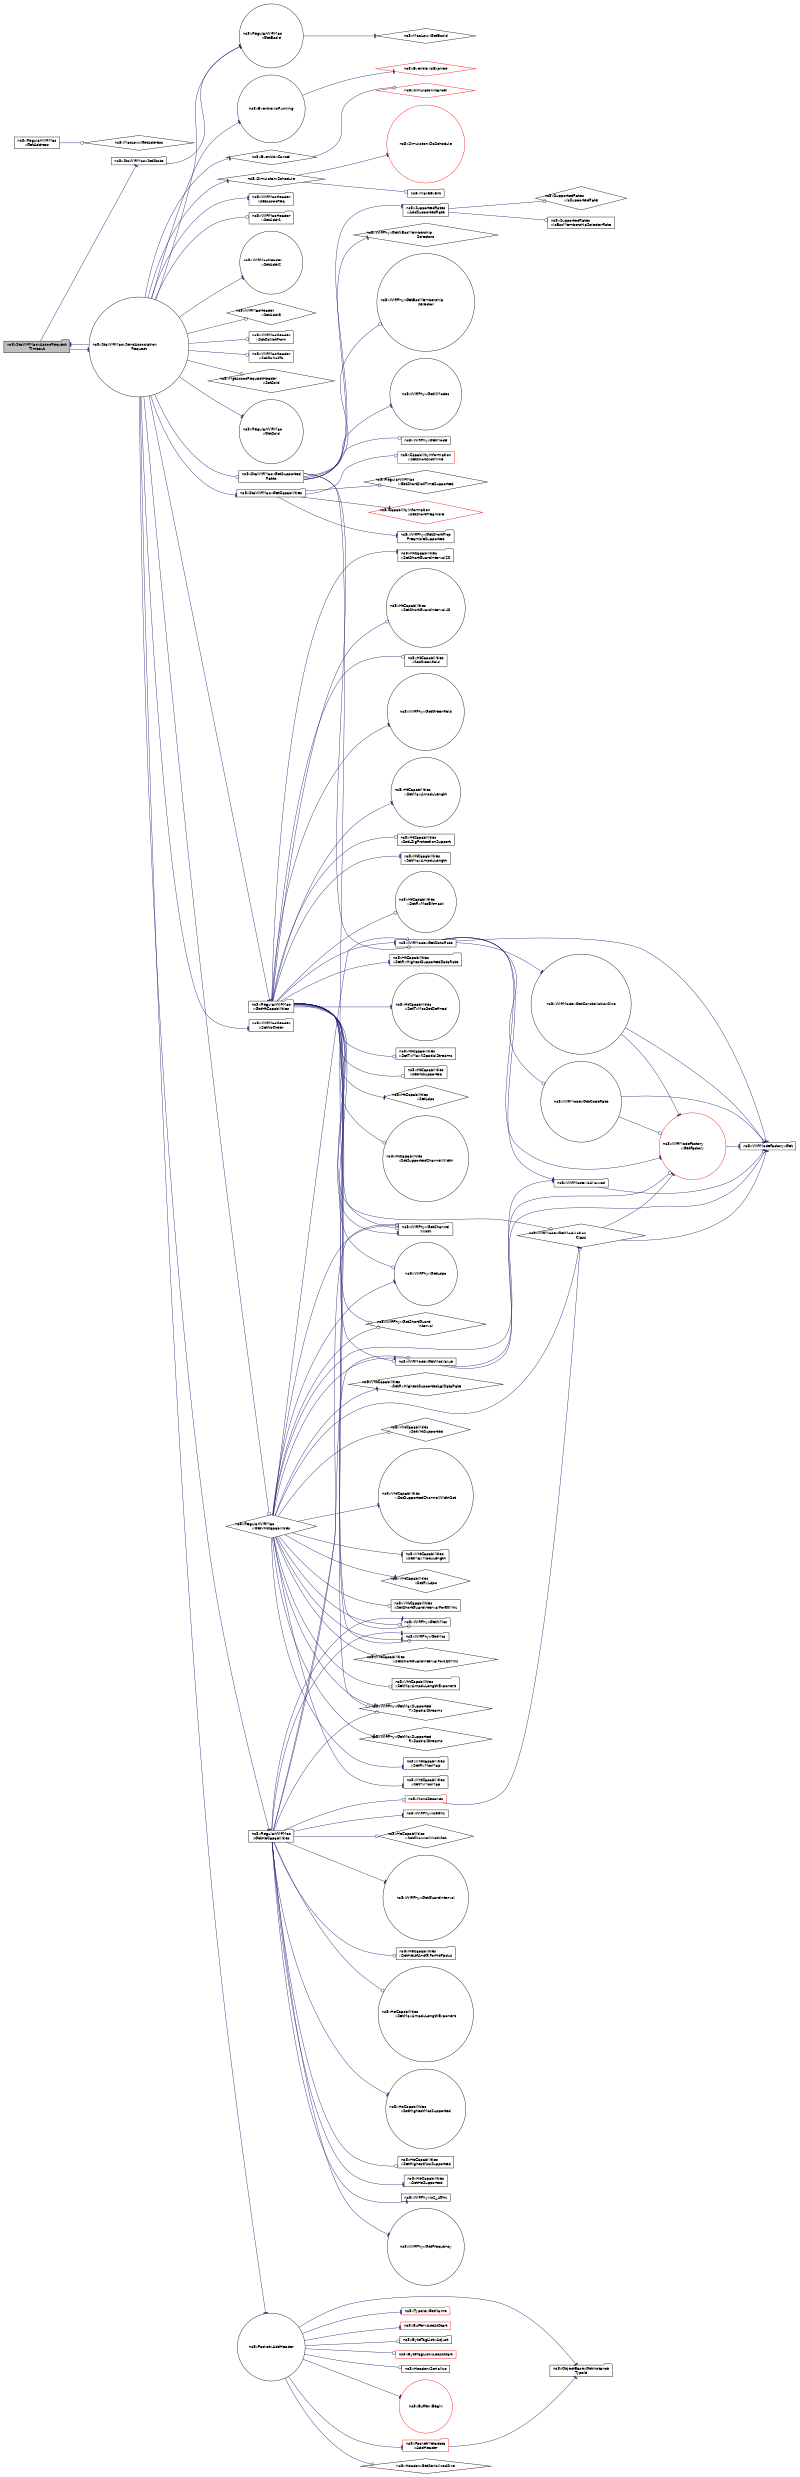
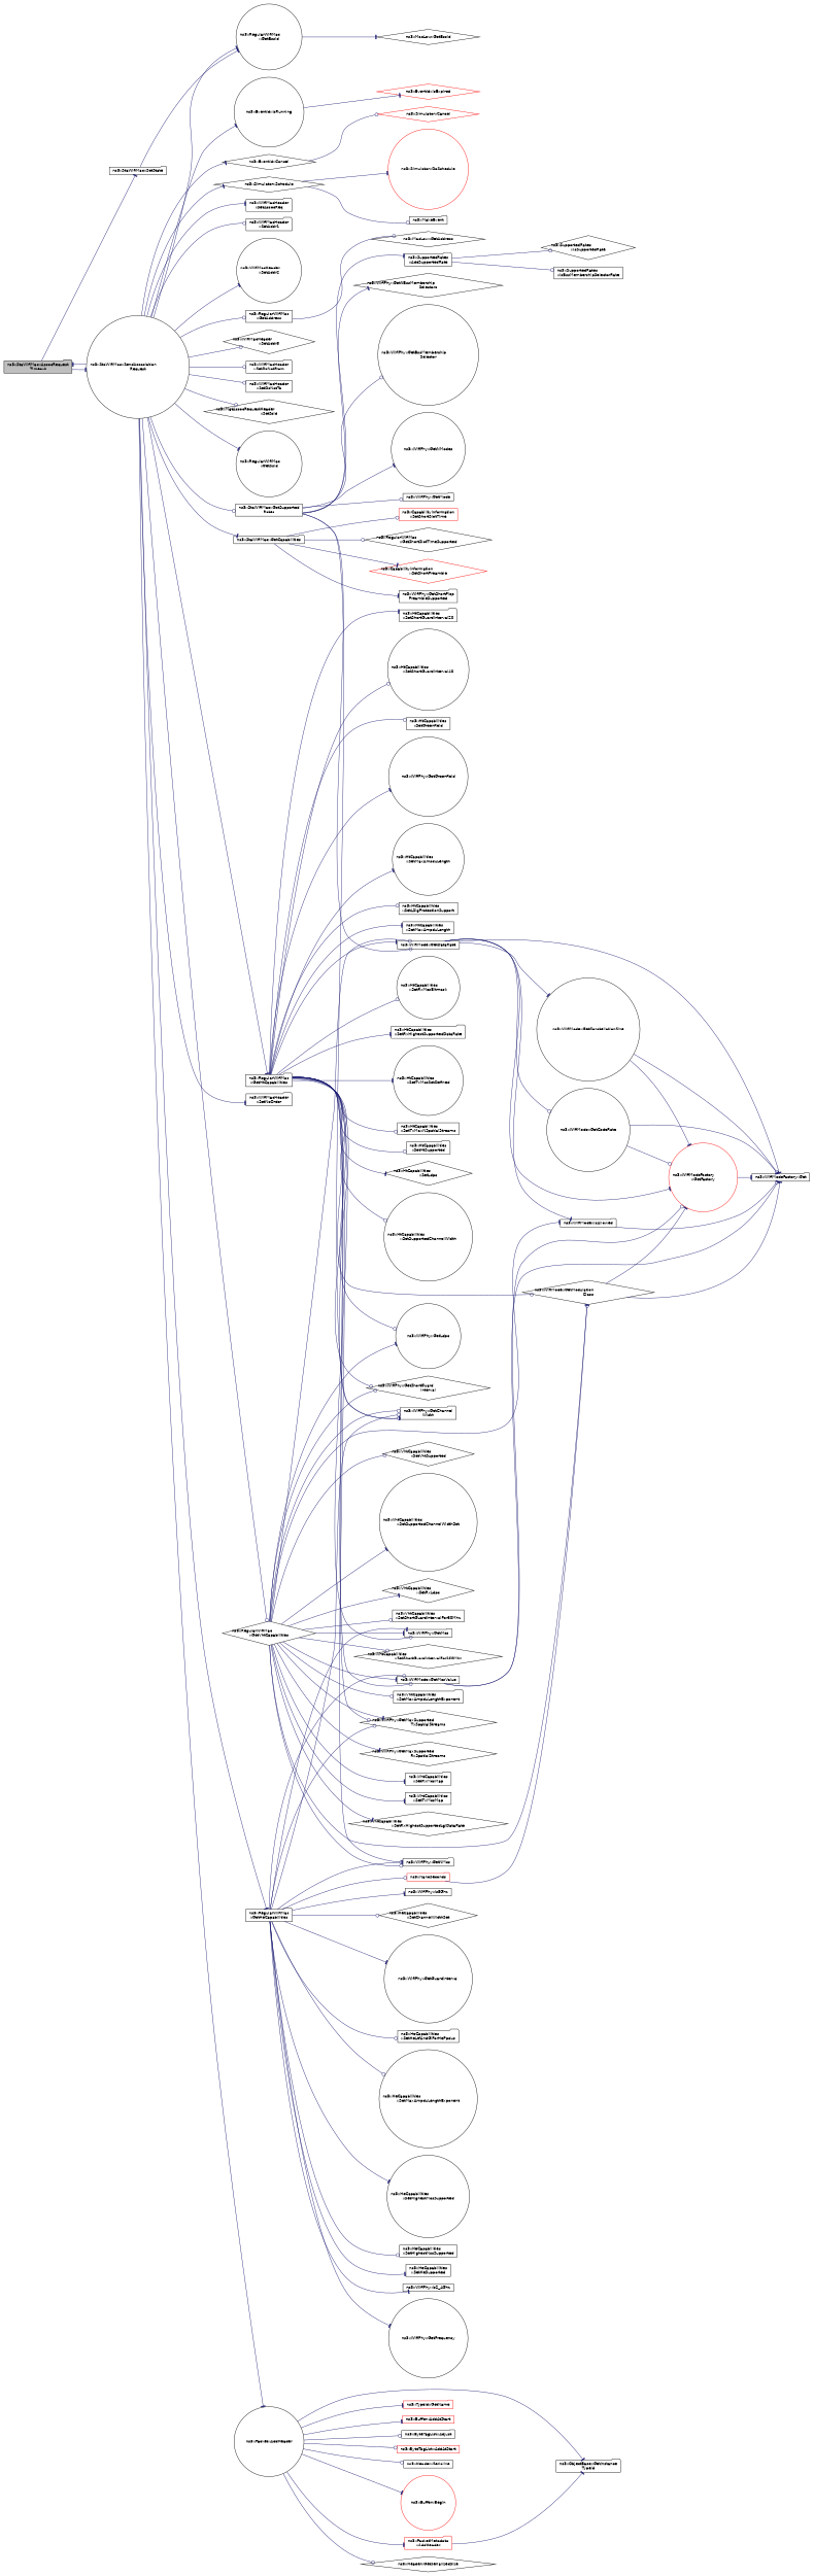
  digraph {
    rankdir=LR
    node [color=black fillcolor=white fontname=Helvetica fontsize=10 shape=folder style=filled]
    edge [arrowhead=tee color=midnightblue fontname=Helvetica fontsize=10 labelfontname=Helvetica labelfontsize=10 style=solid]
    n1 [fillcolor=grey75 fontcolor=black height=0.2 label="ns3::StaWifiMac::AssocRequest\lTimeout" width=0.4]
    n2 [height=0.2 label="ns3::StaWifiMac::SetState" width=0.4]
    n3 [height=0.2 label="ns3::StaWifiMac::SendAssociation\lRequest" shape=circle width=0.4]
    n4 [height=0.2 label="ns3::RegularWifiMac\l::GetBssid" shape=circle width=0.4]
    n5 [height=0.2 label="ns3::WifiMacHeader\l::SetAssocReq" width=0.4]
    n6 [height=0.2 label="ns3::WifiMacHeader\l::SetAddr1" width=0.4]
    n7 [height=0.2 label="ns3::WifiMacHeader\l::SetAddr2" shape=circle width=0.4]
    n8 [height=0.2 label="ns3::RegularWifiMac\l::GetAddress" shape=box width=0.4]
    n9 [height=0.2 label="ns3::WifiMacHeader\l::SetAddr3" shape=diamond width=0.4]
    n10 [height=0.2 label="ns3::WifiMacHeader\l::SetDsNotFrom" width=0.4]
    n11 [height=0.2 label="ns3::WifiMacHeader\l::SetDsNotTo" shape=box width=0.4]
    n12 [height=0.2 label="ns3::MgtAssocRequestHeader\l::SetSsid" shape=diamond width=0.4]
    n13 [height=0.2 label="ns3::RegularWifiMac\l::GetSsid" shape=circle width=0.4]
    n14 [height=0.2 label="ns3::StaWifiMac::GetSupported\lRates" shape=box width=0.4]
    n15 [height=0.2 label="ns3::StaWifiMac::GetCapabilities" width=0.4]
    n16 [height=0.2 label="ns3::RegularWifiMac\l::GetHtCapabilities" width=0.4]
    n17 [height=0.2 label="ns3::WifiMacHeader\l::SetNoOrder" width=0.4]
    n18 [height=0.2 label="ns3::RegularWifiMac\l::GetVhtCapabilities" shape=diamond width=0.4]
    n19 [height=0.2 label="ns3::RegularWifiMac\l::GetHeCapabilities" width=0.4]
    n20 [height=0.2 label="ns3::Packet::AddHeader" shape=circle width=0.4]
    n21 [height=0.2 label="ns3::EventId::IsRunning" shape=circle width=0.4]
    n22 [height=0.2 label="ns3::EventId::Cancel" shape=diamond width=0.4]
    n23 [height=0.2 label="ns3::Simulator::Schedule" shape=diamond width=0.4]
    n24 [height=0.2 label="ns3::MacLow::GetBssid" shape=diamond width=0.4]
    n25 [height=0.2 label="ns3::MacLow::GetAddress" shape=diamond width=0.4]
    n26 [height=0.2 label="ns3::WifiPhy::GetNBssMembership\lSelectors" shape=diamond width=0.4]
    n27 [height=0.2 label="ns3::WifiPhy::GetBssMembership\lSelector" shape=circle width=0.4]
    n28 [height=0.2 label="ns3::WifiPhy::GetNModes" shape=circle width=0.4]
    n29 [height=0.2 label="ns3::WifiPhy::GetMode" width=0.4]
    n30 [height=0.2 label="ns3::WifiMode::GetDataRate" shape=box width=0.4]
    n31 [height=0.2 label="ns3::WifiPhy::GetChannel\lWidth" width=0.4]
    n32 [height=0.2 label="ns3::SupportedRates\l::AddSupportedRate" width=0.4]
    n33 [color=red height=0.2 label="ns3::CapabilityInformation\l::SetShortPreamble" shape=diamond width=0.4]
    n34 [height=0.2 label="ns3::WifiPhy::GetShortPlcp\lPreambleSupported" width=0.4]
    n35 [color=red height=0.2 label="ns3::CapabilityInformation\l::SetShortSlotTime" shape=box width=0.4]
    n36 [height=0.2 label="ns3::RegularWifiMac\l::GetShortSlotTimeSupported" shape=diamond width=0.4]
    n37 [height=0.2 label="ns3::HtCapabilities\l::SetHtSupported" width=0.4]
    n38 [height=0.2 label="ns3::HtCapabilities\l::SetLdpc" shape=diamond width=0.4]
    n39 [height=0.2 label="ns3::WifiPhy::GetLdpc" shape=circle width=0.4]
    n40 [height=0.2 label="ns3::HtCapabilities\l::SetSupportedChannelWidth" shape=circle width=0.4]
    n41 [height=0.2 label="ns3::HtCapabilities\l::SetShortGuardInterval20" width=0.4]
    n42 [height=0.2 label="ns3::WifiPhy::GetShortGuard\lInterval" shape=diamond width=0.4]
    n43 [height=0.2 label="ns3::HtCapabilities\l::SetShortGuardInterval40" shape=circle width=0.4]
    n44 [height=0.2 label="ns3::HtCapabilities\l::SetGreenfield" shape=box width=0.4]
    n45 [height=0.2 label="ns3::WifiPhy::GetGreenfield" shape=circle width=0.4]
    n46 [height=0.2 label="ns3::HtCapabilities\l::SetMaxAmsduLength" shape=circle width=0.4]
    n47 [height=0.2 label="ns3::HtCapabilities\l::SetLSigProtectionSupport" shape=box width=0.4]
    n48 [height=0.2 label="ns3::HtCapabilities\l::SetMaxAmpduLength" shape=box width=0.4]
    n49 [height=0.2 label="ns3::WifiPhy::GetNMcs" width=0.4]
    n50 [height=0.2 label="ns3::WifiPhy::GetMcs" width=0.4]
    n51 [height=0.2 label="ns3::WifiMode::GetModulation\lClass" shape=diamond width=0.4]
    n52 [height=0.2 label="ns3::HtCapabilities\l::SetRxMcsBitmask" shape=circle width=0.4]
    n53 [height=0.2 label="ns3::WifiMode::GetMcsValue" shape=box width=0.4]
    n54 [height=0.2 label="ns3::HtCapabilities\l::SetRxHighestSupportedDataRate" width=0.4]
    n55 [height=0.2 label="ns3::HtCapabilities\l::SetTxMcsSetDefined" shape=circle width=0.4]
    n56 [height=0.2 label="ns3::HtCapabilities\l::SetTxMaxNSpatialStreams" shape=box width=0.4]
    n57 [height=0.2 label="ns3::WifiPhy::GetMaxSupported\lTxSpatialStreams" shape=diamond width=0.4]
    n58 [height=0.2 label="ns3::WifiMode::IsAllowed" width=0.4]
    n59 [height=0.2 label="ns3::VhtCapabilities\l::SetVhtSupported" shape=diamond width=0.4]
    n60 [height=0.2 label="ns3::VhtCapabilities\l::SetSupportedChannelWidthSet" shape=circle width=0.4]
-   n61 [height=0.2 label="ns3::VhtCapabilities\l::SetMaxMpduLength" width=0.4]
    n62 [height=0.2 label="ns3::VhtCapabilities\l::SetRxLdpc" shape=diamond width=0.4]
    n63 [height=0.2 label="ns3::VhtCapabilities\l::SetShortGuardIntervalFor80Mhz" shape=box width=0.4]
    n64 [height=0.2 label="ns3::VhtCapabilities\l::SetShortGuardIntervalFor160Mhz" shape=diamond width=0.4]
    n65 [height=0.2 label="ns3::VhtCapabilities\l::SetMaxAmpduLengthExponent" width=0.4]
    n66 [height=0.2 label="ns3::WifiPhy::GetMaxSupported\lRxSpatialStreams" shape=diamond width=0.4]
    n67 [height=0.2 label="ns3::VhtCapabilities\l::SetRxMcsMap" width=0.4]
-   n68 [height=0.2 label="ns3::VhtCapabilities\l::SetTxMcsMap" width=0.4]
+   n68 [height=0.2 label="ns3::VhtCapabilities\l::SetTxMcsMap" shape=box width=0.4]
    n69 [height=0.2 label="ns3::VhtCapabilities\l::SetRxHighestSupportedLgiDataRate" shape=diamond width=0.4]
    n70 [height=0.2 label="ns3::HeCapabilities\l::SetHeSupported" shape=box width=0.4]
    n71 [height=0.2 label="ns3::WifiPhy::Is2_4Ghz" shape=box width=0.4]
    n72 [height=0.2 label="ns3::WifiPhy::GetFrequency" shape=circle width=0.4]
    n73 [height=0.2 label="ns3::WifiPhy::Is5Ghz" shape=box width=0.4]
    n74 [height=0.2 label="ns3::HeCapabilities\l::SetChannelWidthSet" shape=diamond width=0.4]
    n75 [height=0.2 label="ns3::WifiPhy::GetGuardInterval" shape=circle width=0.4]
    n76 [color=red height=0.2 label="ns3::NanoSeconds" width=0.4]
    n77 [height=0.2 label="ns3::HeCapabilities\l::SetHeLtfAndGiForHePpdus" width=0.4]
    n78 [height=0.2 label="ns3::HeCapabilities\l::SetMaxAmpduLengthExponent" shape=circle width=0.4]
    n79 [height=0.2 label="ns3::HeCapabilities\l::SetHighestMcsSupported" shape=circle width=0.4]
    n80 [height=0.2 label="ns3::HeCapabilities\l::SetHighestNssSupported" shape=box width=0.4]
    n81 [height=0.2 label="ns3::Header::GetSerializedSize" shape=diamond width=0.4]
    n82 [height=0.2 label="ns3::ObjectBase::GetInstance\lTypeId" width=0.4]
    n83 [color=red height=0.2 label="ns3::TypeId::GetName" width=0.4]
    n84 [color=red height=0.2 label="ns3::Buffer::AddAtStart" shape=box width=0.4]
    n85 [height=0.2 label="ns3::ByteTagList::Adjust" width=0.4]
    n86 [color=red height=0.2 label="ns3::ByteTagList::AddAtStart" shape=box width=0.4]
    n87 [height=0.2 label="ns3::Header::Serialize" shape=box width=0.4]
    n88 [color=red height=0.2 label="ns3::Buffer::Begin" shape=circle width=0.4]
    n89 [color=red height=0.2 label="ns3::PacketMetadata\l::AddHeader" width=0.4]
    n90 [color=red height=0.2 label="ns3::EventId::IsExpired" shape=diamond width=0.4]
    n91 [color=red height=0.2 label="ns3::Simulator::Cancel" shape=diamond width=0.4]
    n92 [color=red height=0.2 label="ns3::Simulator::DoSchedule" shape=circle width=0.4]
    n93 [height=0.2 label="ns3::MakeEvent" width=0.4]
    n94 [color=red height=0.2 label="ns3::WifiModeFactory\l::GetFactory" shape=circle width=0.4]
    n95 [height=0.2 label="ns3::WifiModeFactory::Get" width=0.4]
    n96 [height=0.2 label="ns3::WifiMode::GetConstellationSize" shape=circle width=0.4]
    n97 [height=0.2 label="ns3::WifiMode::GetCodeRate" shape=circle width=0.4]
    n98 [height=0.2 label="ns3::SupportedRates\l::IsBssMembershipSelectorRate" shape=box width=0.4]
    n99 [height=0.2 label="ns3::SupportedRates\l::IsSupportedRate" shape=diamond width=0.4]
    n1 -> n2
    n1 -> n3
    n2 -> n4
    n3 -> n1
    n3 -> n4
    n3 -> n5
    n3 -> n6 [arrowhead=odot]
    n3 -> n7
+   n3 -> n8 [arrowhead=odot]
    n3 -> n9 [arrowhead=odot]
    n3 -> n10 [arrowhead=odot]
    n3 -> n11 [arrowhead=odot]
    n3 -> n12 [arrowhead=odot]
    n3 -> n13
    n3 -> n14 [arrowhead=odot]
    n3 -> n15
    n3 -> n16
    n3 -> n17
    n3 -> n18 [arrowhead=odot]
    n3 -> n19
    n3 -> n20
    n3 -> n21
    n3 -> n22
    n3 -> n23
    n4 -> n24
    n8 -> n25 [arrowhead=odot]
    n14 -> n26
    n14 -> n27 [arrowhead=odot]
    n14 -> n28
    n14 -> n29 [arrowhead=odot]
    n14 -> n30 [arrowhead=odot]
    n14 -> n31 [arrowhead=odot]
    n14 -> n32
    n15 -> n33
    n15 -> n34
    n15 -> n35 [arrowhead=odot]
    n15 -> n36 [arrowhead=odot]
    n16 -> n30
    n16 -> n31
    n16 -> n37 [arrowhead=odot]
    n16 -> n38
    n16 -> n39 [arrowhead=odot]
    n16 -> n40 [arrowhead=odot]
    n16 -> n41
    n16 -> n42 [arrowhead=odot]
    n16 -> n43 [arrowhead=odot]
    n16 -> n44 [arrowhead=odot]
    n16 -> n45
    n16 -> n46
    n16 -> n47 [arrowhead=odot]
    n16 -> n48
    n16 -> n49 [arrowhead=odot]
    n16 -> n50 [arrowhead=odot]
    n16 -> n51 [arrowhead=odot]
    n16 -> n52 [arrowhead=odot]
    n16 -> n53 [arrowhead=odot]
    n16 -> n54
    n16 -> n55
    n16 -> n56 [arrowhead=odot]
    n16 -> n57 [arrowhead=odot]
    n18 -> n30 [arrowhead=odot]
    n18 -> n31 [arrowhead=odot]
    n18 -> n39
    n18 -> n42 [arrowhead=odot]
    n18 -> n49 [arrowhead=odot]
    n18 -> n50
    n18 -> n51
    n18 -> n53
    n18 -> n57
    n18 -> n58
    n18 -> n59 [arrowhead=odot]
    n18 -> n60
-   n18 -> n61
    n18 -> n62
    n18 -> n63 [arrowhead=odot]
    n18 -> n64 [arrowhead=odot]
    n18 -> n65 [arrowhead=odot]
    n18 -> n66
    n18 -> n67
    n18 -> n68
    n18 -> n69
    n19 -> n31 [arrowhead=odot]
    n19 -> n49
    n19 -> n50
    n19 -> n53 [arrowhead=odot]
    n19 -> n57 [arrowhead=odot]
    n19 -> n70
    n19 -> n71
    n19 -> n72
    n19 -> n73
    n19 -> n74 [arrowhead=odot]
    n19 -> n75
    n19 -> n76 [arrowhead=odot]
    n19 -> n77 [arrowhead=odot]
    n19 -> n78 [arrowhead=odot]
    n19 -> n79
    n19 -> n80 [arrowhead=odot]
    n20 -> n81 [arrowhead=odot]
    n20 -> n82
    n20 -> n83
    n20 -> n84
    n20 -> n85 [arrowhead=odot]
    n20 -> n86 [arrowhead=odot]
    n20 -> n87 [arrowhead=odot]
    n20 -> n88
    n20 -> n89
    n21 -> n90
    n22 -> n91 [arrowhead=odot]
    n23 -> n92
    n23 -> n93 [arrowhead=odot]
    n30 -> n58
    n30 -> n94
    n30 -> n95
    n30 -> n96
    n30 -> n97 [arrowhead=odot]
    n32 -> n98 [arrowhead=odot]
    n32 -> n99 [arrowhead=odot]
    n51 -> n94
    n51 -> n95
    n53 -> n94 [arrowhead=odot]
    n53 -> n95
    n58 -> n95 [arrowhead=odot]
    n76 -> n51 [arrowhead=odot]
    n89 -> n82
    n94 -> n95
    n96 -> n94
    n96 -> n95 [arrowhead=odot]
    n97 -> n94 [arrowhead=odot]
    n97 -> n95
  }
